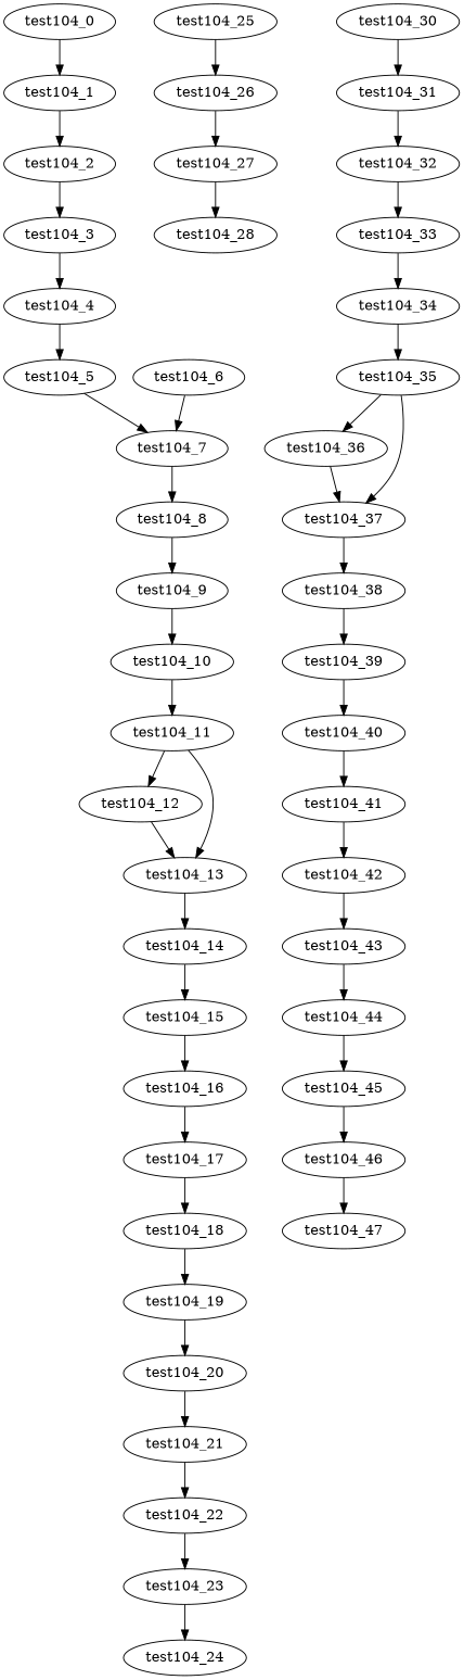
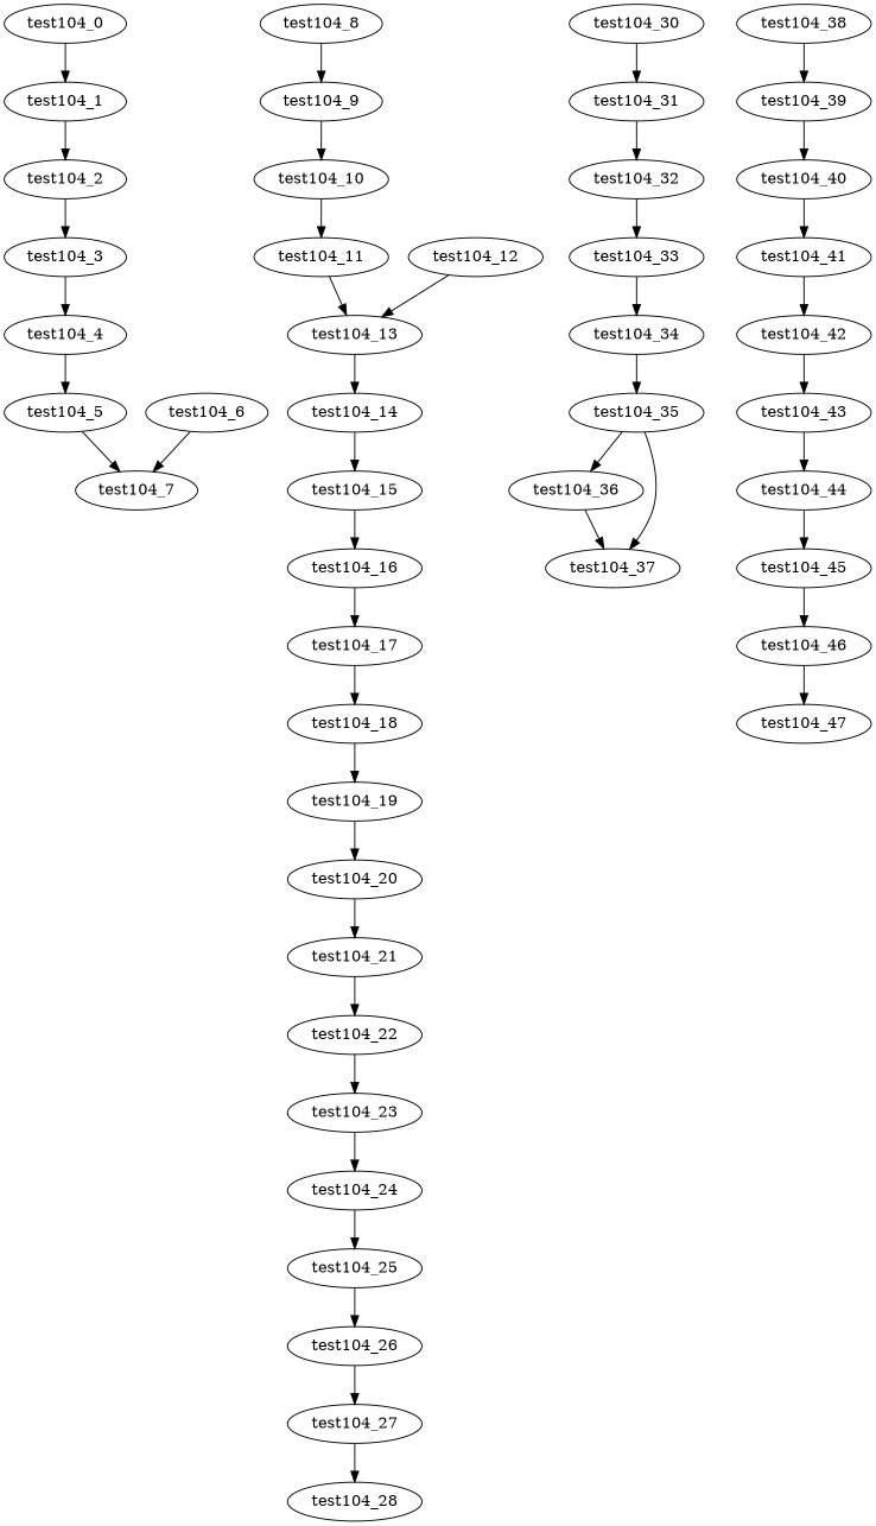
  digraph {
    test104_0
    test104_1
    test104_2
    test104_3
    test104_4
    test104_5
    test104_7
    test104_6
    test104_8
    test104_9
    test104_10
    test104_11
    test104_12
    test104_13
    test104_14
    test104_15
    test104_16
    test104_17
    test104_18
    test104_19
    test104_20
    test104_21
    test104_22
    test104_23
    test104_24
    test104_25
    test104_26
    test104_27
    test104_28
    test104_30
    test104_31
    test104_32
    test104_33
    test104_34
    test104_35
    test104_36
    test104_37
    test104_38
    test104_39
    test104_40
    test104_41
    test104_42
    test104_43
    test104_44
    test104_45
    test104_46
    test104_47
    test104_0 -> test104_1
    test104_1 -> test104_2
    test104_2 -> test104_3
    test104_3 -> test104_4
    test104_4 -> test104_5
    test104_5 -> test104_7
-   test104_7 -> test104_8
    test104_6 -> test104_7
    test104_8 -> test104_9
    test104_9 -> test104_10
    test104_10 -> test104_11
-   test104_11 -> test104_12
    test104_11 -> test104_13
    test104_12 -> test104_13
    test104_13 -> test104_14
    test104_14 -> test104_15
    test104_15 -> test104_16
    test104_16 -> test104_17
    test104_17 -> test104_18
    test104_18 -> test104_19
    test104_19 -> test104_20
    test104_20 -> test104_21
    test104_21 -> test104_22
    test104_22 -> test104_23
    test104_23 -> test104_24
+   test104_24 -> test104_25
    test104_25 -> test104_26
    test104_26 -> test104_27
    test104_27 -> test104_28
    test104_30 -> test104_31
    test104_31 -> test104_32
    test104_32 -> test104_33
    test104_33 -> test104_34
    test104_34 -> test104_35
    test104_35 -> test104_36
    test104_35 -> test104_37
    test104_36 -> test104_37
-   test104_37 -> test104_38
    test104_38 -> test104_39
    test104_39 -> test104_40
    test104_40 -> test104_41
    test104_41 -> test104_42
    test104_42 -> test104_43
    test104_43 -> test104_44
    test104_44 -> test104_45
    test104_45 -> test104_46
    test104_46 -> test104_47
  }
